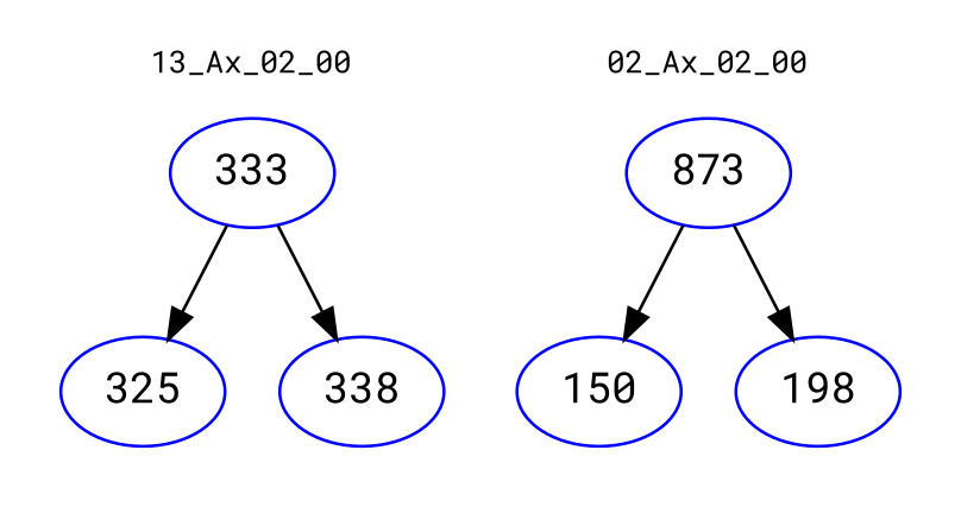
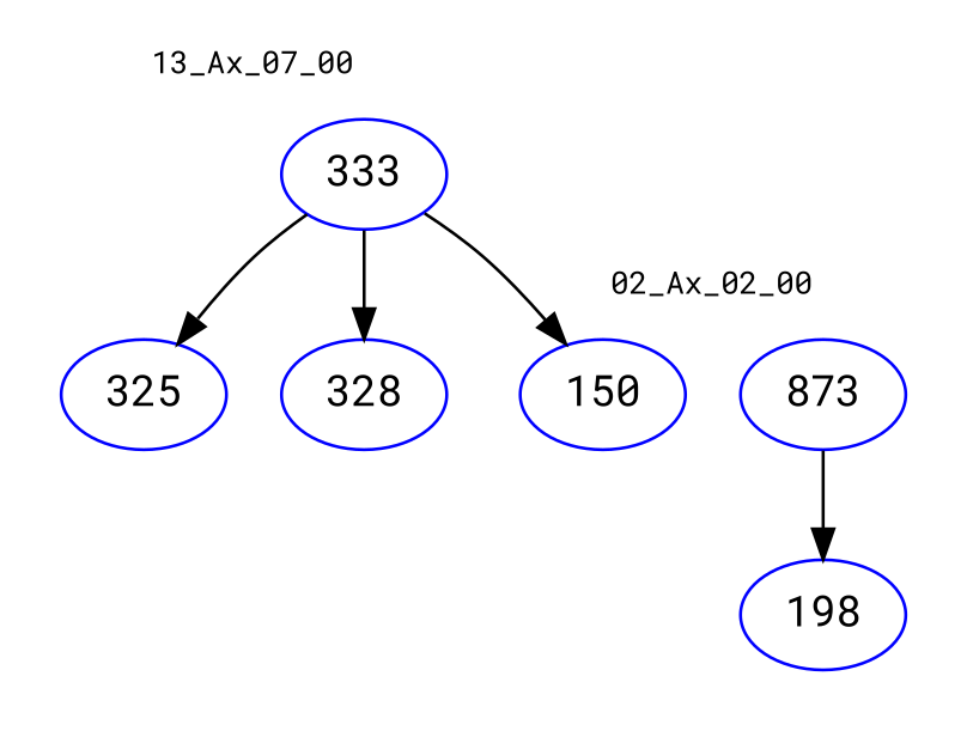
  digraph {
    fontname="Roboto Mono"
    node [color=blue fontname="Roboto Mono"]
    edge [color=black fontname="Roboto Mono"]
    n1 [label=333]
    n2 [label=325]
-   n3 [label=338]
+   n3 [label=328]
    n4 [label=873]
    n5 [label=150]
    n6 [label=198]
    subgraph cluster_1 {
      color=white
      fontsize=10
-     label="13_Ax_02_00"
+     label="13_Ax_07_00"
      n1
      n2
      n3
    }
    subgraph cluster_2 {
      color=white
      fontsize=10
      label="02_Ax_02_00"
      n4
      n5
      n6
    }
    n1 -> n2
    n1 -> n3
-   n4 -> n5
+   n1 -> n5
    n4 -> n6
  }
